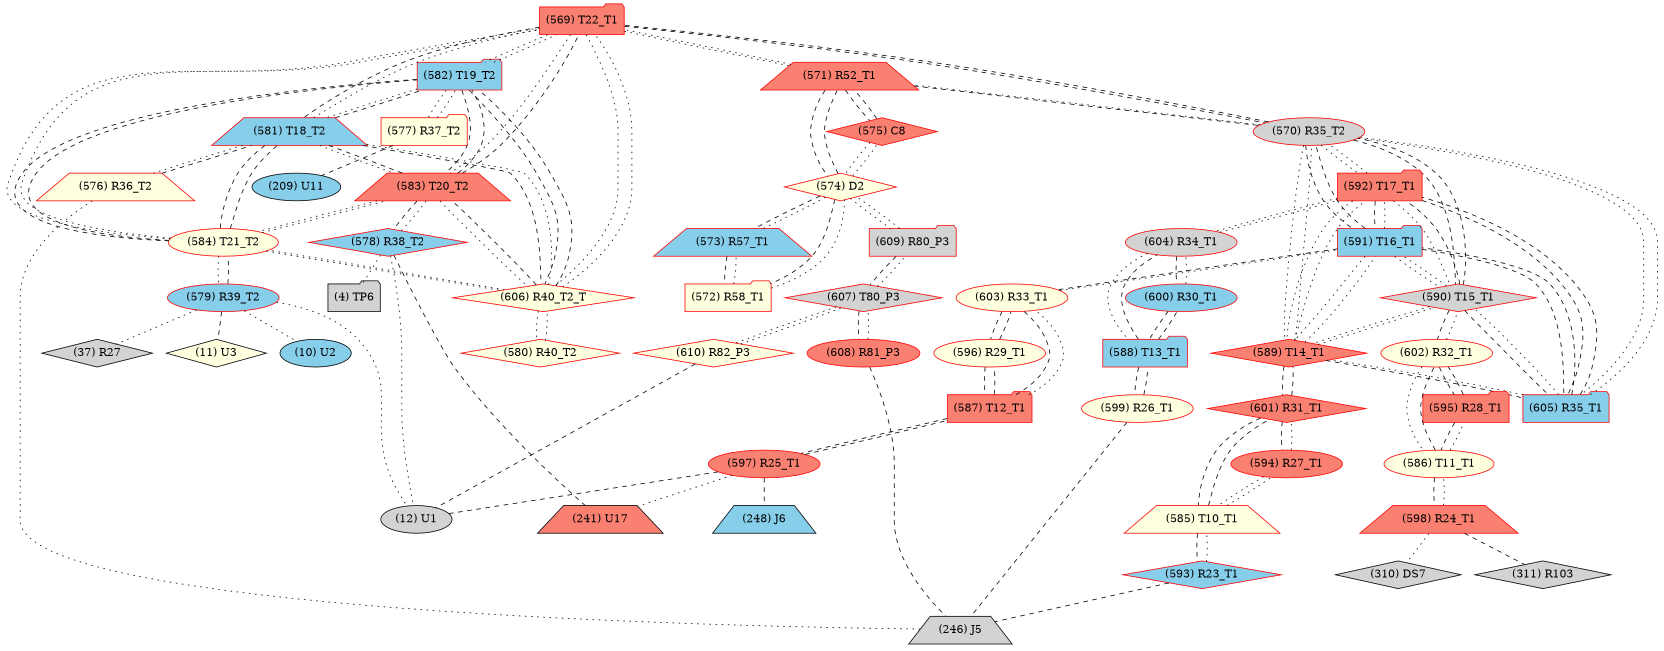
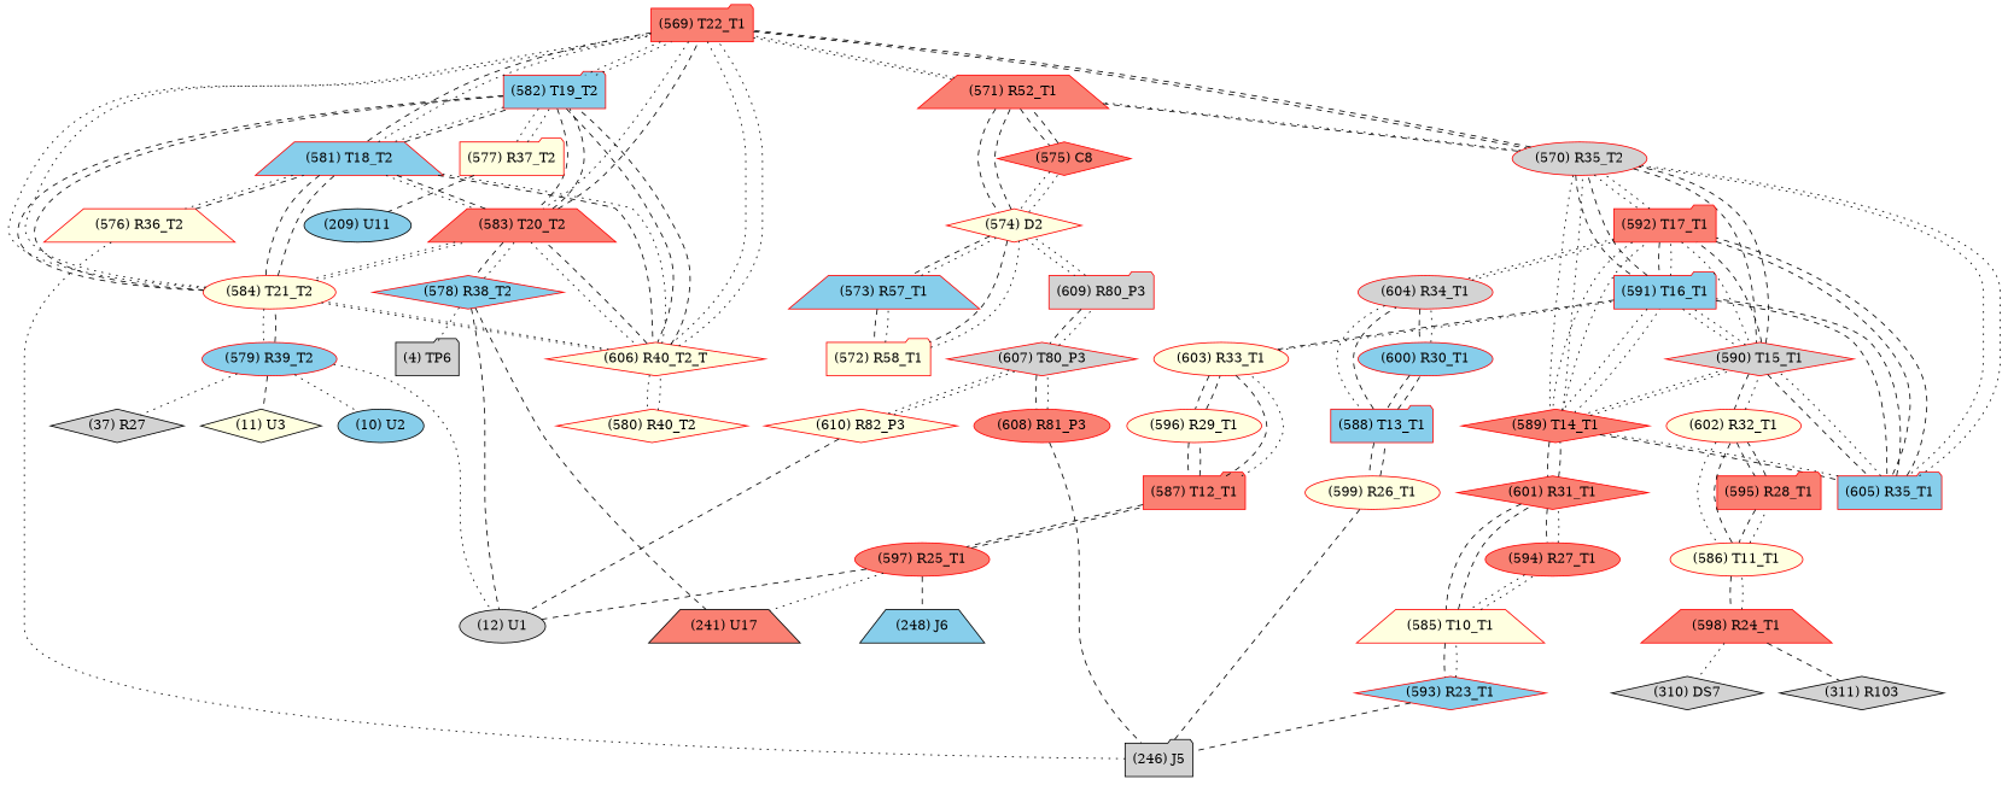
  graph {
    node [color=red fillcolor=lightyellow shape=ellipse style=filled]
    edge [style=dashed]
    n1 [fillcolor=salmon label="(569) T22_T1" shape=folder]
    n2 [fillcolor=skyblue label="(582) T19_T2" shape=folder]
    n3 [fillcolor=skyblue label="(581) T18_T2" shape=trapezium]
    n4 [label="(606) R40_T2_T" shape=diamond]
    n5 [label="(584) T21_T2"]
    n6 [fillcolor=salmon label="(583) T20_T2" shape=trapezium]
    n7 [fillcolor=salmon label="(571) R52_T1" shape=trapezium]
    n8 [fillcolor=lightgrey label="(570) R35_T2"]
    n9 [label="(577) R37_T2" shape=folder]
    n10 [label="(576) R36_T2" shape=trapezium]
    n11 [label="(580) R40_T2" shape=diamond]
    n12 [fillcolor=skyblue label="(579) R39_T2"]
    n13 [fillcolor=skyblue label="(578) R38_T2" shape=diamond]
    n14 [label="(574) D2" shape=diamond]
    n15 [fillcolor=salmon label="(575) C8" shape=diamond]
    n16 [fillcolor=skyblue label="(591) T16_T1" shape=folder]
    n17 [fillcolor=lightgrey label="(590) T15_T1" shape=diamond]
    n18 [fillcolor=skyblue label="(605) R35_T1" shape=folder]
    n19 [fillcolor=salmon label="(589) T14_T1" shape=diamond]
    n20 [fillcolor=salmon label="(592) T17_T1" shape=folder]
    n21 [fillcolor=skyblue label="(209) U11" color=""]
-   n22 [fillcolor=lightgrey label="(246) J5" shape=trapezium color=""]
+   n22 [fillcolor=lightgrey label="(246) J5" shape=folder color=""]
    n23 [fillcolor=lightgrey label="(12) U1" color=""]
    n24 [label="(11) U3" shape=diamond color=""]
    n25 [fillcolor=skyblue label="(10) U2" color=""]
    n26 [fillcolor=lightgrey label="(37) R27" shape=diamond color=""]
    n27 [fillcolor=lightgrey label="(4) TP6" shape=folder color=""]
    n28 [fillcolor=salmon label="(241) U17" shape=trapezium color=""]
    n29 [label="(572) R58_T1" shape=folder]
    n30 [fillcolor=skyblue label="(573) R57_T1" shape=trapezium]
    n31 [fillcolor=lightgrey label="(609) R80_P3" shape=folder]
    n32 [label="(603) R33_T1"]
    n33 [label="(602) R32_T1"]
    n34 [fillcolor=salmon label="(601) R31_T1" shape=diamond]
    n35 [fillcolor=lightgrey label="(604) R34_T1"]
    n36 [fillcolor=salmon label="(587) T12_T1" shape=folder]
    n37 [label="(596) R29_T1"]
    n38 [label="(586) T11_T1"]
    n39 [fillcolor=salmon label="(595) R28_T1" shape=folder]
    n40 [label="(585) T10_T1" shape=trapezium]
    n41 [fillcolor=salmon label="(594) R27_T1"]
    n42 [fillcolor=skyblue label="(588) T13_T1" shape=folder]
    n43 [fillcolor=skyblue label="(600) R30_T1"]
    n44 [fillcolor=lightgrey label="(607) T80_P3" shape=diamond]
    n45 [fillcolor=salmon label="(608) R81_P3"]
    n46 [label="(610) R82_P3" shape=diamond]
    n47 [fillcolor=skyblue label="(593) R23_T1" shape=diamond]
    n48 [fillcolor=salmon label="(598) R24_T1" shape=trapezium]
    n49 [fillcolor=lightgrey label="(310) DS7" shape=diamond color=""]
    n50 [fillcolor=lightgrey label="(311) R103" shape=diamond color=""]
    n51 [fillcolor=salmon label="(597) R25_T1"]
    n52 [fillcolor=skyblue label="(248) J6" shape=trapezium color=""]
    n53 [label="(599) R26_T1"]
    n1 -- n2 [style=dotted]
    n1 -- n3
    n1 -- n4 [style=dotted]
    n1 -- n5 [style=dotted]
    n1 -- n6 [style=dotted]
    n1 -- n7 [style=dotted]
    n1 -- n8
    n2 -- n1 [style=dotted]
    n2 -- n3 [style=dotted]
    n2 -- n4
    n2 -- n5
    n2 -- n6
    n2 -- n9 [style=dotted]
    n3 -- n1 [style=dotted]
    n3 -- n2
    n3 -- n4
    n3 -- n5
    n3 -- n6 [style=dotted]
    n3 -- n10 [style=dotted]
    n4 -- n1 [style=dotted]
    n4 -- n2
    n4 -- n3 [style=dotted]
    n4 -- n5 [style=dotted]
    n4 -- n6
    n4 -- n11 [style=dotted]
    n5 -- n1 [style=dotted]
    n5 -- n2
    n5 -- n3
    n5 -- n4 [style=dotted]
    n5 -- n6 [style=dotted]
    n5 -- n12 [style=dotted]
    n6 -- n1
    n6 -- n2
    n6 -- n3
    n6 -- n4 [style=dotted]
    n6 -- n5 [style=dotted]
    n6 -- n13
    n7 -- n1 [style=dotted]
    n7 -- n8
    n7 -- n14
    n7 -- n15
    n8 -- n1
    n8 -- n7 [style=dotted]
    n8 -- n16
    n8 -- n17
    n8 -- n18 [style=dotted]
    n8 -- n19 [style=dotted]
    n8 -- n20 [style=dotted]
    n9 -- n2 [style=dotted]
    n9 -- n21
    n10 -- n3
    n10 -- n22 [style=dotted]
    n11 -- n4 [style=dotted]
    n12 -- n5
    n12 -- n23 [style=dotted]
    n12 -- n24
    n12 -- n25 [style=dotted]
    n12 -- n26 [style=dotted]
    n13 -- n6 [style=dotted]
-   n13 -- n23 [style=dotted]
+   n13 -- n23
    n13 -- n27 [style=dotted]
    n13 -- n28
    n14 -- n7
    n14 -- n15 [style=dotted]
    n14 -- n29
    n14 -- n30
    n14 -- n31 [style=dotted]
    n15 -- n7
    n15 -- n14 [style=dotted]
    n16 -- n8
    n16 -- n17 [style=dotted]
    n16 -- n18
    n16 -- n19 [style=dotted]
    n16 -- n20 [style=dotted]
    n16 -- n32
    n17 -- n8
    n17 -- n16 [style=dotted]
    n17 -- n18
    n17 -- n19 [style=dotted]
    n17 -- n20
    n17 -- n33
    n18 -- n8 [style=dotted]
    n18 -- n16
    n18 -- n17 [style=dotted]
    n18 -- n19 [style=dotted]
    n18 -- n20
    n19 -- n8 [style=dotted]
    n19 -- n16 [style=dotted]
    n19 -- n17 [style=dotted]
    n19 -- n18
    n19 -- n20 [style=dotted]
    n19 -- n34
    n20 -- n8 [style=dotted]
    n20 -- n16
    n20 -- n17 [style=dotted]
    n20 -- n18
    n20 -- n19 [style=dotted]
    n20 -- n35 [style=dotted]
    n29 -- n14 [style=dotted]
    n29 -- n30 [style=dotted]
    n30 -- n14 [style=dotted]
    n30 -- n29
    n31 -- n14 [style=dotted]
    n31 -- n44
    n32 -- n16 [style=dotted]
    n32 -- n36
    n32 -- n37
    n33 -- n17 [style=dotted]
    n33 -- n38 [style=dotted]
    n33 -- n39
    n34 -- n19
    n34 -- n40
    n34 -- n41
    n35 -- n20 [style=dotted]
    n35 -- n42 [style=dotted]
    n35 -- n43
    n36 -- n32 [style=dotted]
    n36 -- n37
    n36 -- n51
    n37 -- n32
    n37 -- n36
    n38 -- n33
    n38 -- n39 [style=dotted]
    n38 -- n48
    n39 -- n33
    n39 -- n38
    n40 -- n34
    n40 -- n41 [style=dotted]
    n40 -- n47
    n41 -- n34 [style=dotted]
    n41 -- n40 [style=dotted]
    n42 -- n35
    n42 -- n43
    n42 -- n53
    n43 -- n35 [style=dotted]
    n43 -- n42
    n44 -- n31 [style=dotted]
    n44 -- n45
    n44 -- n46 [style=dotted]
    n45 -- n22
    n45 -- n44 [style=dotted]
    n46 -- n23
    n46 -- n44 [style=dotted]
    n47 -- n22
    n47 -- n40 [style=dotted]
    n48 -- n38 [style=dotted]
    n48 -- n49 [style=dotted]
    n48 -- n50
    n51 -- n23
    n51 -- n28 [style=dotted]
    n51 -- n36
    n51 -- n52
    n53 -- n22
    n53 -- n42
  }
